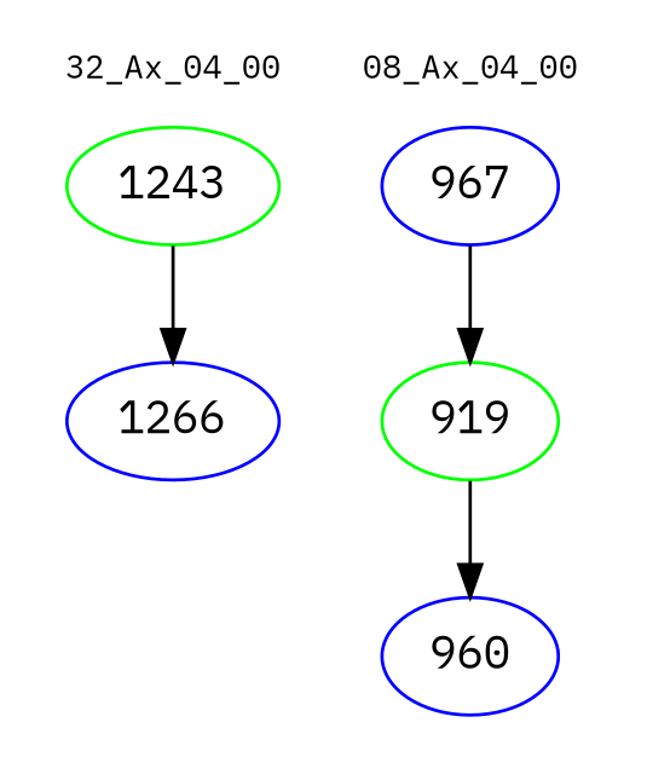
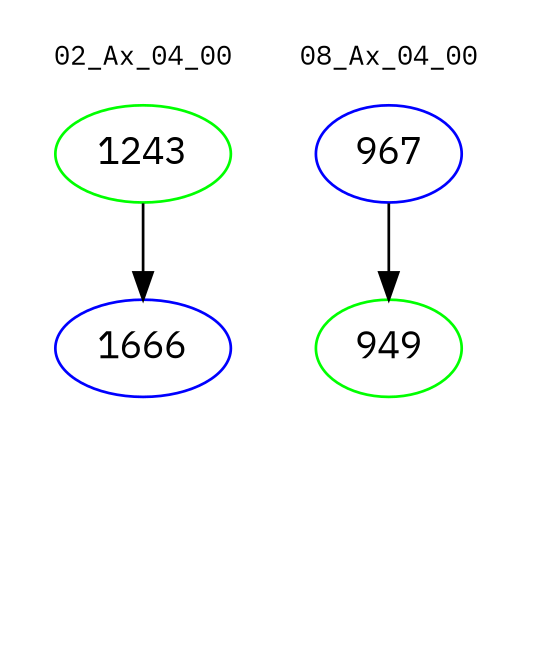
  digraph {
    fontname="IBM Plex Mono"
    node [color=blue fontname="IBM Plex Mono"]
    edge [color=black fontname="IBM Plex Mono"]
    n1 [color=green label=1243]
-   n2 [label=1266]
+   n2 [label=1666]
    n3 [label=967]
-   n4 [color=green label=919]
-   n5 [label=960]
+   n4 [color=green label=949]
    subgraph cluster_1 {
      color=white
      fontsize=10
-     label="32_Ax_04_00"
+     label="02_Ax_04_00"
      n1
      n2
    }
    subgraph cluster_2 {
      color=white
      fontsize=10
      label="08_Ax_04_00"
      n3
      n4
-     n5
    }
    n1 -> n2
    n3 -> n4
-   n4 -> n5
  }
